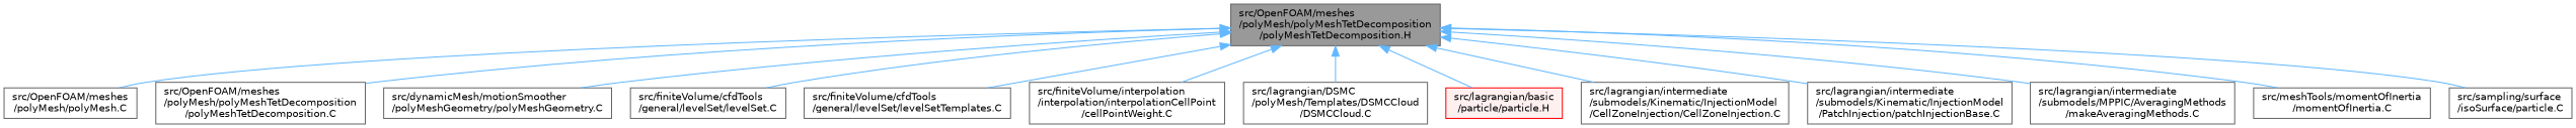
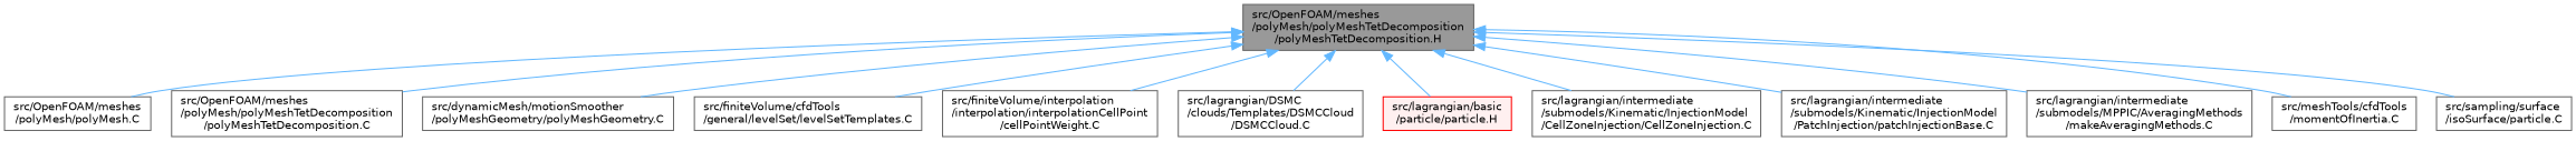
  digraph {
    node [color=grey40 fillcolor=white fontname=Helvetica fontsize=10 shape=box style=filled]
    edge [color=steelblue1 dir=back fontname=Helvetica fontsize=10 labelfontname=Helvetica labelfontsize=10 style=solid]
    n1 [color=gray40 fillcolor=grey60 fontcolor=black height=0.2 label="src/OpenFOAM/meshes\l/polyMesh/polyMeshTetDecomposition\l/polyMeshTetDecomposition.H" width=0.4]
    n2 [height=0.2 label="src/OpenFOAM/meshes\l/polyMesh/polyMesh.C" width=0.4]
    n3 [height=0.2 label="src/OpenFOAM/meshes\l/polyMesh/polyMeshTetDecomposition\l/polyMeshTetDecomposition.C" width=0.4]
    n4 [height=0.2 label="src/dynamicMesh/motionSmoother\l/polyMeshGeometry/polyMeshGeometry.C" width=0.4]
-   n5 [height=0.2 label="src/finiteVolume/cfdTools\l/general/levelSet/levelSet.C" width=0.4]
    n6 [height=0.2 label="src/finiteVolume/cfdTools\l/general/levelSet/levelSetTemplates.C" width=0.4]
    n7 [height=0.2 label="src/finiteVolume/interpolation\l/interpolation/interpolationCellPoint\l/cellPointWeight.C" width=0.4]
-   n8 [height=0.2 label="src/lagrangian/DSMC\l/polyMesh/Templates/DSMCCloud\l/DSMCCloud.C" width=0.4]
+   n8 [height=0.2 label="src/lagrangian/DSMC\l/clouds/Templates/DSMCCloud\l/DSMCCloud.C" width=0.4]
    n9 [color=red fillcolor="#FFF0F0" height=0.2 label="src/lagrangian/basic\l/particle/particle.H" width=0.4]
    n10 [height=0.2 label="src/lagrangian/intermediate\l/submodels/Kinematic/InjectionModel\l/CellZoneInjection/CellZoneInjection.C" width=0.4]
    n11 [height=0.2 label="src/lagrangian/intermediate\l/submodels/Kinematic/InjectionModel\l/PatchInjection/patchInjectionBase.C" width=0.4]
    n12 [height=0.2 label="src/lagrangian/intermediate\l/submodels/MPPIC/AveragingMethods\l/makeAveragingMethods.C" width=0.4]
-   n13 [height=0.2 label="src/meshTools/momentOfInertia\l/momentOfInertia.C" width=0.4]
+   n13 [height=0.2 label="src/meshTools/cfdTools\l/momentOfInertia.C" width=0.4]
    n14 [height=0.2 label="src/sampling/surface\l/isoSurface/particle.C" width=0.4]
    n1 -> n2
    n1 -> n3
    n1 -> n4
-   n1 -> n5
    n1 -> n6
    n1 -> n7
    n1 -> n8
    n1 -> n9
    n1 -> n10
    n1 -> n11
    n1 -> n12
    n1 -> n13
    n1 -> n14
  }
